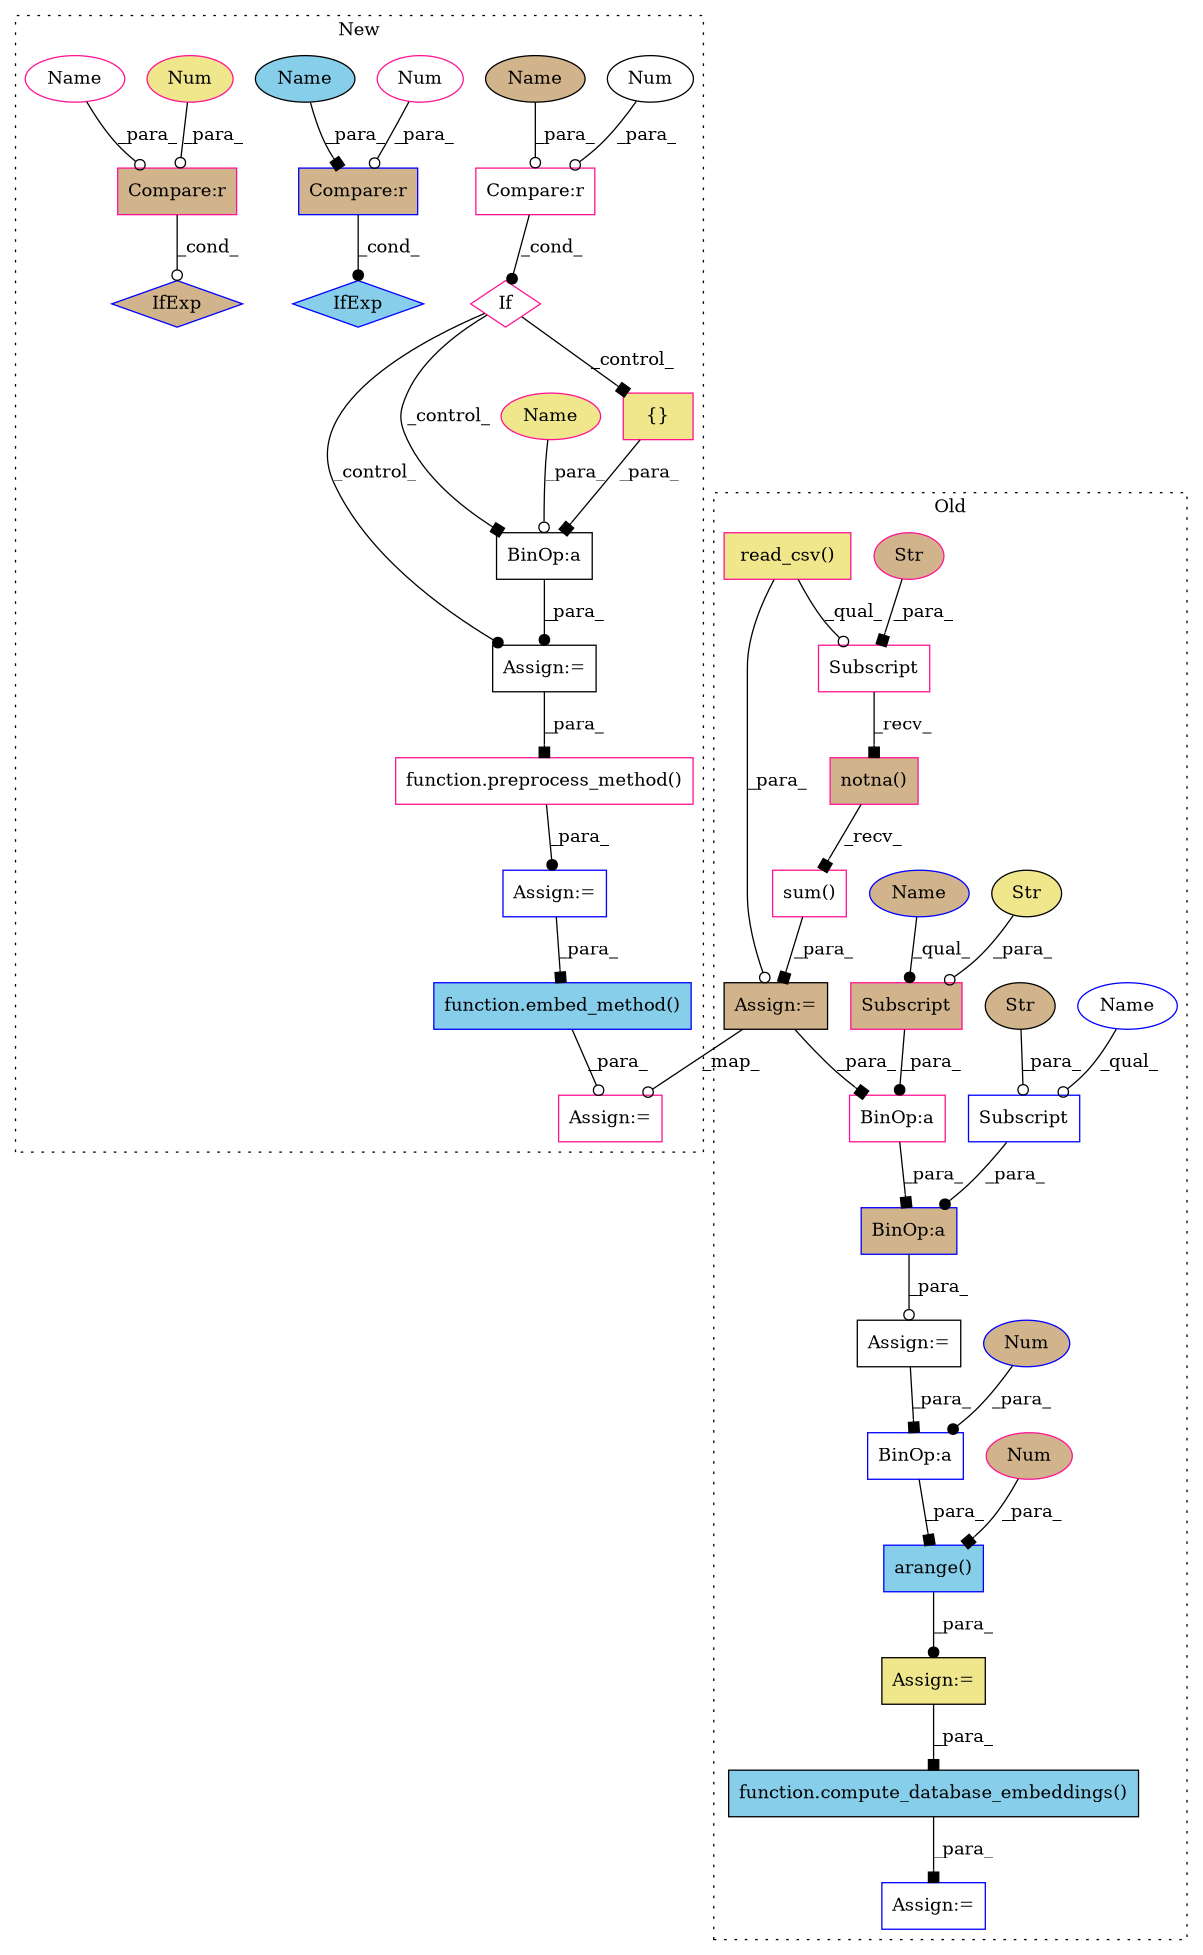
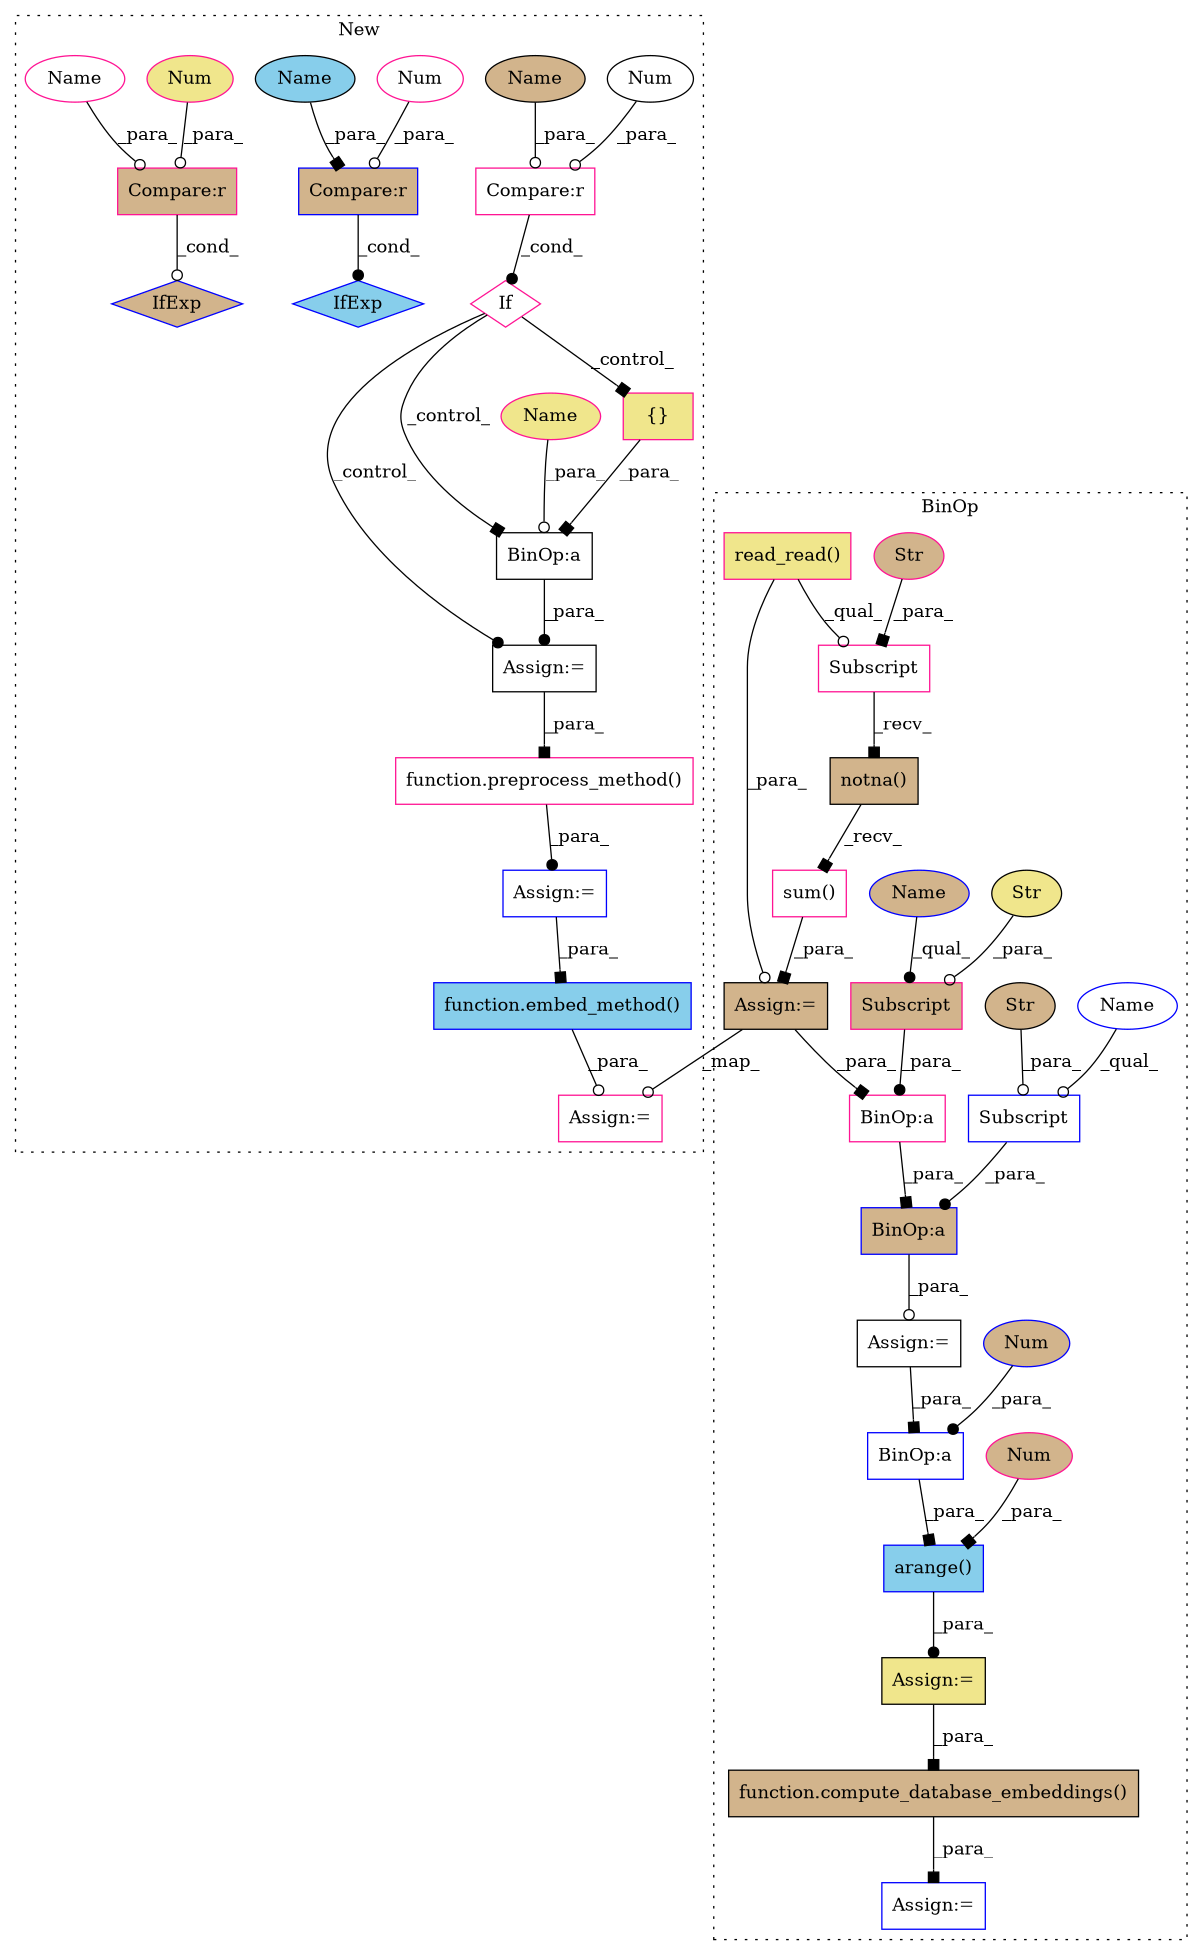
  digraph {
    node [a=75 color=deeppink fillcolor=white l=3 s=4990 shape=box style=filled]
    edge [arrowhead=box]
    n1 [l=52 label="sum()"]
    n2 [a=68 color=black label="Assign:=" s=5062]
    n3 [a=68 color=black fillcolor=khaki label="Assign:=" s=5194]
    n4 [color=blue fillcolor=skyblue l="10,1" label="arange()" s="5197,5223"]
    n5 [a=82 color=blue l=1 label="BinOp:a" s=5221]
    n6 [a=82 label="BinOp:a" s=5075]
    n7 [a=82 color=blue fillcolor=tan l=47 label="BinOp:a" s=5075]
    n8 [a=63 fillcolor=tan l="41,0" label=Subscript s="5078,0"]
    n9 [a=66 color=black fillcolor=khaki l=24 label=Str s=5094 shape=ellipse]
    n10 [a=63 color=blue l="55,0" label=Subscript s="5122,0"]
    n11 [a=66 color=black fillcolor=tan l=25 label=Str s=5151 shape=ellipse]
-   n12 [fillcolor=khaki l="12,1" label="read_csv()" s="4990,5015"]
+   n12 [fillcolor=khaki l="12,1" label="read_read()" s="4990,5015"]
    n13 [a=63 l="38,0" label=Subscript s="4990,0"]
    n14 [a=66 fillcolor=tan l=10 label=Str s=5017 shape=ellipse]
-   n15 [fillcolor=tan l=46 label="notna()"]
-   n16 [color=black fillcolor=skyblue l="28,1" label="function.compute_database_embeddings()" s="5271,5485"]
+   n15 [color=black fillcolor=tan l=46 label="notna()"]
+   n16 [color=black fillcolor=tan l="28,1" label="function.compute_database_embeddings()" s="5271,5485"]
    n17 [a=76 fillcolor=tan l=1 label=Num s=5207 shape=ellipse]
    n18 [a=76 color=blue fillcolor=tan l=1 label=Num s=5222 shape=ellipse]
    n19 [a=68 color=blue l=22 label="Assign:=" s=5249]
    n20 [a=68 color=black fillcolor=tan label="Assign:=" s=4987]
    n21 [a=87 color=blue fillcolor=tan l=15 label=Name s=5078 shape=ellipse]
    n22 [a=87 color=blue l=15 label=Name s=5122 shape=ellipse]
    n23 [a=59 fillcolor=khaki l="1,0" label="{}" s="4647,4662"]
    n24 [a=68 color=blue label="Assign:=" s=4934]
    n25 [a=68 color=black label="Assign:=" s=4630]
    n26 [l="18,1" label="function.preprocess_method()" s="4937,4969"]
    n27 [a=96 label=If s=4583 shape=diamond]
    n28 [a=82 color=black label="BinOp:a" s=4644]
    n29 [a=40 l=16 label="Compare:r" s=4586]
    n30 [color=blue fillcolor=skyblue l="13,1" label="function.embed_method()" s="5047,5081"]
    n31 [a=40 fillcolor=tan l=16 label="Compare:r" s=4814]
    n32 [a=40 color=blue fillcolor=tan l=16 label="Compare:r" s=4724]
    n33 [a=51 color=blue fillcolor=tan l="4,6" label=IfExp s="4810,4830" shape=diamond]
    n34 [a=76 l=1 label=Num s=4739 shape=ellipse]
    n35 [a=51 color=blue fillcolor=skyblue l="4,6" label=IfExp s="4720,4740" shape=diamond]
    n36 [a=76 color=black l=1 label=Num s=4601 shape=ellipse]
    n37 [a=76 fillcolor=khaki l=1 label=Num s=4829 shape=ellipse]
    n38 [a=68 label="Assign:=" s=5044]
    n39 [a=87 fillcolor=khaki l=11 label=Name s=4633 shape=ellipse]
    n40 [a=87 color=black fillcolor=tan l=11 label=Name s=4586 shape=ellipse]
    n41 [a=87 l=11 label=Name s=4814 shape=ellipse]
    n42 [a=87 color=black fillcolor=skyblue l=11 label=Name s=4724 shape=ellipse]
    subgraph cluster_1 {
-     label=Old
+     label=BinOp
      style=dotted
      n1
      n2
      n3
      n4
      n5
      n6
      n7
      n8
      n9
      n10
      n11
      n12
      n13
      n14
      n15
      n16
      n17
      n18
      n19
      n20
      n21
      n22
    }
    subgraph cluster_2 {
      label=New
      style=dotted
      n23
      n24
      n25
      n26
      n27
      n28
      n29
      n30
      n31
      n32
      n33
      n34
      n35
      n36
      n37
      n38
      n39
      n40
      n41
      n42
    }
    n1 -> n20 [label=_para_]
    n2 -> n5 [label=_para_]
    n3 -> n16 [label=_para_]
    n4 -> n3 [arrowhead=dot label=_para_]
    n5 -> n4 [label=_para_]
    n6 -> n7 [label=_para_]
    n7 -> n2 [arrowhead=odot label=_para_]
    n8 -> n6 [arrowhead=dot label=_para_]
    n9 -> n8 [arrowhead=odot label=_para_]
    n10 -> n7 [arrowhead=dot label=_para_]
    n11 -> n10 [arrowhead=odot label=_para_]
    n12 -> n13 [arrowhead=odot label=_qual_]
    n12 -> n20 [arrowhead=odot label=_para_]
    n13 -> n15 [label=_recv_]
    n14 -> n13 [label=_para_]
    n15 -> n1 [label=_recv_]
    n16 -> n19 [label=_para_]
    n17 -> n4 [label=_para_]
    n18 -> n5 [arrowhead=dot label=_para_]
    n20 -> n6 [label=_para_]
    n20 -> n38 [arrowhead=odot label=_map_]
    n21 -> n8 [arrowhead=dot label=_qual_]
    n22 -> n10 [arrowhead=odot label=_qual_]
    n23 -> n28 [label=_para_]
    n24 -> n30 [label=_para_]
    n25 -> n26 [label=_para_]
    n26 -> n24 [arrowhead=dot label=_para_]
    n27 -> n23 [label=_control_]
    n27 -> n25 [arrowhead=dot label=_control_]
    n27 -> n28 [label=_control_]
    n28 -> n25 [arrowhead=dot label=_para_]
    n29 -> n27 [arrowhead=dot label=_cond_]
    n30 -> n38 [arrowhead=odot label=_para_]
    n31 -> n33 [arrowhead=odot label=_cond_]
    n32 -> n35 [arrowhead=dot label=_cond_]
    n34 -> n32 [arrowhead=odot label=_para_]
    n36 -> n29 [arrowhead=odot label=_para_]
    n37 -> n31 [arrowhead=odot label=_para_]
    n39 -> n28 [arrowhead=odot label=_para_]
    n40 -> n29 [arrowhead=odot label=_para_]
    n41 -> n31 [arrowhead=odot label=_para_]
    n42 -> n32 [label=_para_]
  }
